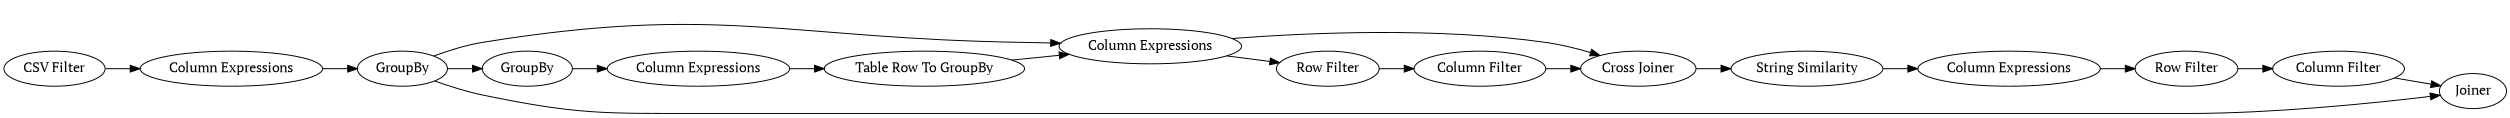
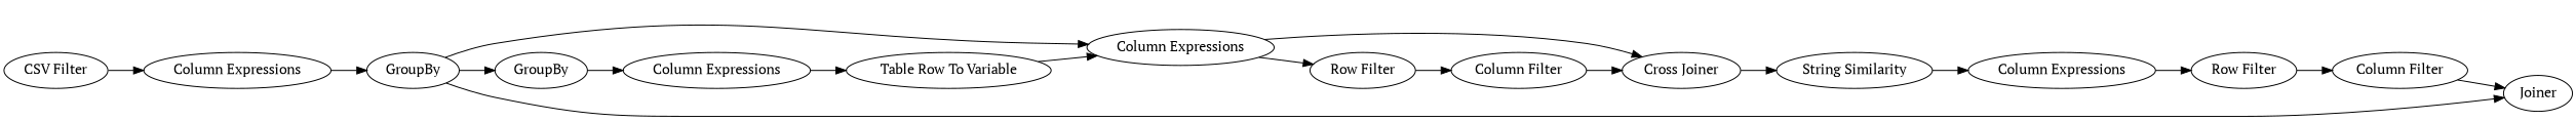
  digraph {
    fontname="PT Serif"
    rankdir=LR
    node [fontname="PT Serif"]
    edge [fontname="PT Serif"]
    n1 [label=GroupBy]
    n2 [label="Column Expressions"]
    n3 [label=GroupBy]
    n4 [label=Joiner]
    n5 [label="Cross Joiner"]
    n6 [label="Row Filter"]
    n7 [label="Column Expressions"]
    n8 [label="String Similarity"]
    n9 [label="Column Filter"]
    n10 [label="Column Expressions"]
    n11 [label="Row Filter"]
-   n12 [label="Table Row To GroupBy"]
+   n12 [label="Table Row To Variable"]
    n13 [label="Column Filter"]
    n14 [label="CSV Filter"]
    n15 [label="Column Expressions"]
    n1 -> n2
    n1 -> n3
    n1 -> n4
    n2 -> n5
    n2 -> n6
    n3 -> n7
    n5 -> n8
    n6 -> n9
    n7 -> n12
    n8 -> n10
    n9 -> n5
    n10 -> n11
    n11 -> n13
    n12 -> n2
    n13 -> n4
    n14 -> n15
    n15 -> n1
  }
